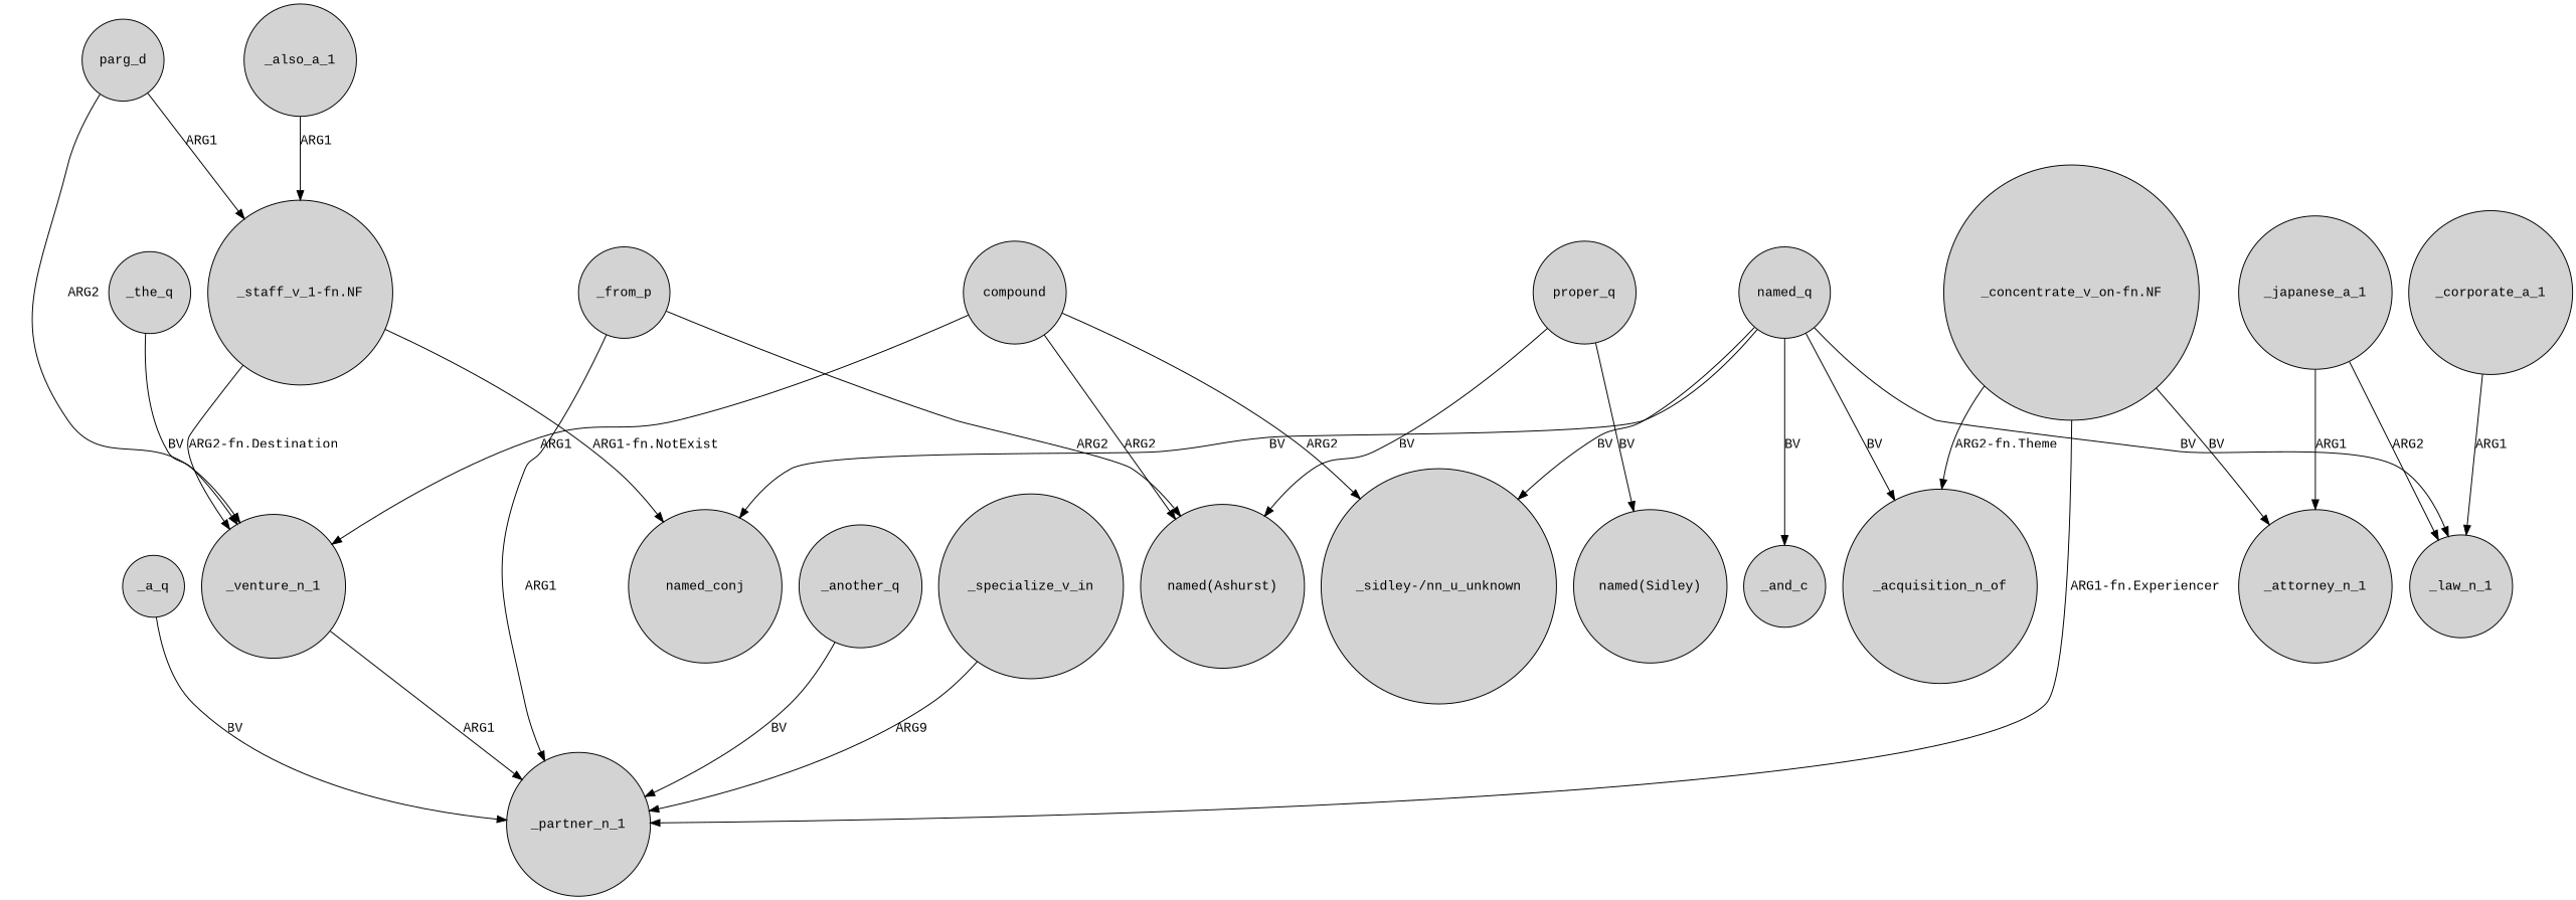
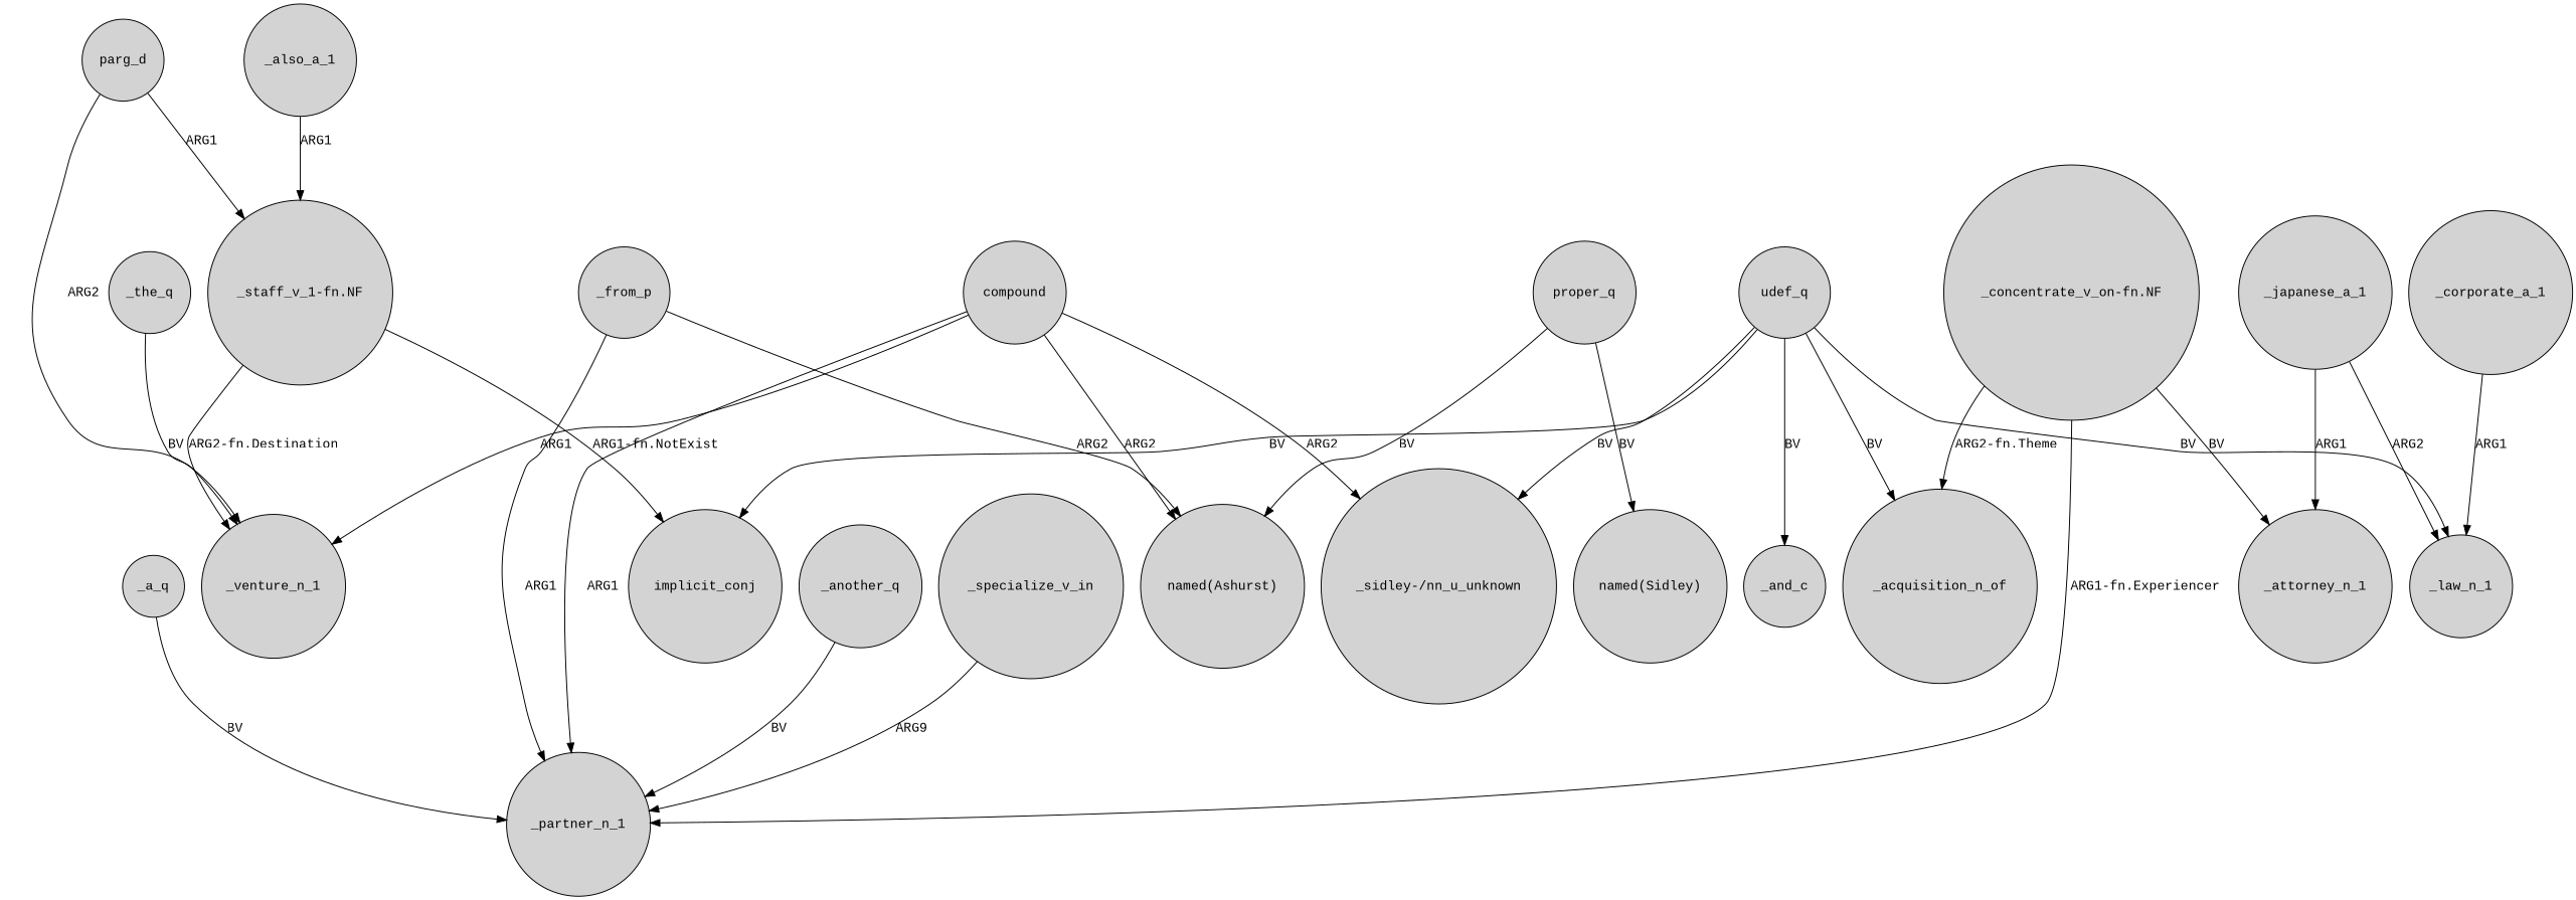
  digraph {
    fontname="Liberation Mono"
    node [fontname="Liberation Mono" shape=circle style=filled]
    edge [fontname="Liberation Mono"]
    _a_q
    _partner_n_1
    compound
    _venture_n_1
    "named(Ashurst)"
    "_sidley-/nn_u_unknown"
    "_concentrate_v_on-fn.NF"
    _attorney_n_1
    _acquisition_n_of
    "_staff_v_1-fn.NF"
-   implicit_conj [label=named_conj]
+   implicit_conj
    _from_p
    _another_q
    _specialize_v_in
    parg_d
-   udef_q [label=named_q]
+   udef_q
    _law_n_1
    _and_c
    _corporate_a_1
    proper_q
    "named(Sidley)"
    _also_a_1
    _the_q
    _japanese_a_1
    _a_q -> _partner_n_1 [label=BV]
-   _venture_n_1 -> _partner_n_1 [label=ARG1]
+   compound -> _partner_n_1 [label=ARG1]
    compound -> _venture_n_1 [label=ARG1]
    compound -> "named(Ashurst)" [label=ARG2]
    compound -> "_sidley-/nn_u_unknown" [label=ARG2]
    "_concentrate_v_on-fn.NF" -> _partner_n_1 [label="ARG1-fn.Experiencer"]
    "_concentrate_v_on-fn.NF" -> _attorney_n_1 [label=BV]
    "_concentrate_v_on-fn.NF" -> _acquisition_n_of [label="ARG2-fn.Theme"]
    "_staff_v_1-fn.NF" -> _venture_n_1 [label="ARG2-fn.Destination"]
    "_staff_v_1-fn.NF" -> implicit_conj [label="ARG1-fn.NotExist"]
    _from_p -> _partner_n_1 [label=ARG1]
    _from_p -> "named(Ashurst)" [label=ARG2]
    _another_q -> _partner_n_1 [label=BV]
    _specialize_v_in -> _partner_n_1 [label=ARG9]
    parg_d -> _venture_n_1 [label=ARG2]
    parg_d -> "_staff_v_1-fn.NF" [label=ARG1]
    udef_q -> "_sidley-/nn_u_unknown" [label=BV]
    udef_q -> _acquisition_n_of [label=BV]
    udef_q -> implicit_conj [label=BV]
    udef_q -> _law_n_1 [label=BV]
    udef_q -> _and_c [label=BV]
    _corporate_a_1 -> _law_n_1 [label=ARG1]
    proper_q -> "named(Ashurst)" [label=BV]
    proper_q -> "named(Sidley)" [label=BV]
    _also_a_1 -> "_staff_v_1-fn.NF" [label=ARG1]
    _the_q -> _venture_n_1 [label=BV]
    _japanese_a_1 -> _attorney_n_1 [label=ARG1]
    _japanese_a_1 -> _law_n_1 [label=ARG2]
  }
